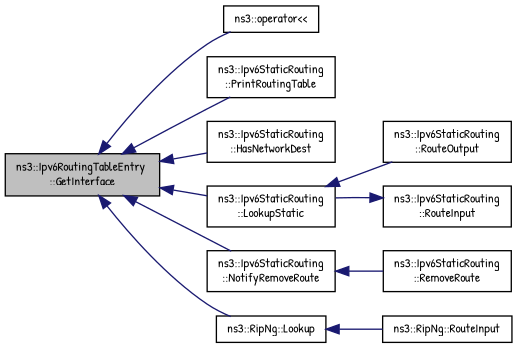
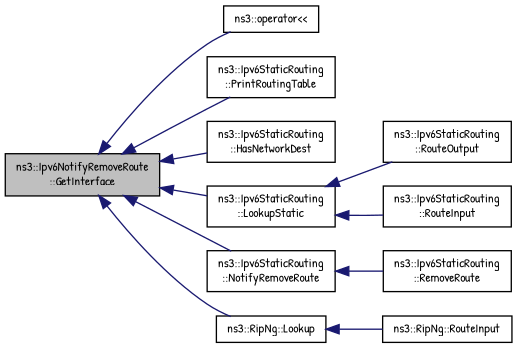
  digraph {
    fontname="Patrick Hand"
    rankdir=LR
    node [color=black fillcolor=white fontname="Patrick Hand" fontsize=10 shape=record style=filled]
    edge [color=midnightblue dir=back fontname="Patrick Hand" fontsize=10 labelfontname=Helvetica labelfontsize=10 style=solid]
-   n1 [fillcolor=grey75 fontcolor=black height=0.2 label="ns3::Ipv6RoutingTableEntry\l::GetInterface" width=0.4]
+   n1 [fillcolor=grey75 fontcolor=black height=0.2 label="ns3::Ipv6NotifyRemoveRoute\l::GetInterface" width=0.4]
    n2 [height=0.2 label="ns3::operator\<\<" width=0.4]
    n3 [height=0.2 label="ns3::Ipv6StaticRouting\l::PrintRoutingTable" width=0.4]
    n4 [height=0.2 label="ns3::Ipv6StaticRouting\l::HasNetworkDest" width=0.4]
    n5 [height=0.2 label="ns3::Ipv6StaticRouting\l::LookupStatic" width=0.4]
    n6 [height=0.2 label="ns3::Ipv6StaticRouting\l::NotifyRemoveRoute" width=0.4]
    n7 [height=0.2 label="ns3::RipNg::Lookup" width=0.4]
    n8 [height=0.2 label="ns3::Ipv6StaticRouting\l::RouteOutput" width=0.4]
    n9 [height=0.2 label="ns3::Ipv6StaticRouting\l::RouteInput" width=0.4]
    n10 [height=0.2 label="ns3::Ipv6StaticRouting\l::RemoveRoute" width=0.4]
    n11 [height=0.2 label="ns3::RipNg::RouteInput" width=0.4]
    n1 -> n2
    n1 -> n3
    n1 -> n4
    n1 -> n5
    n1 -> n6
    n1 -> n7
    n5 -> n8
-   n9 -> n5
+   n5 -> n9
    n6 -> n10
    n7 -> n11
  }
